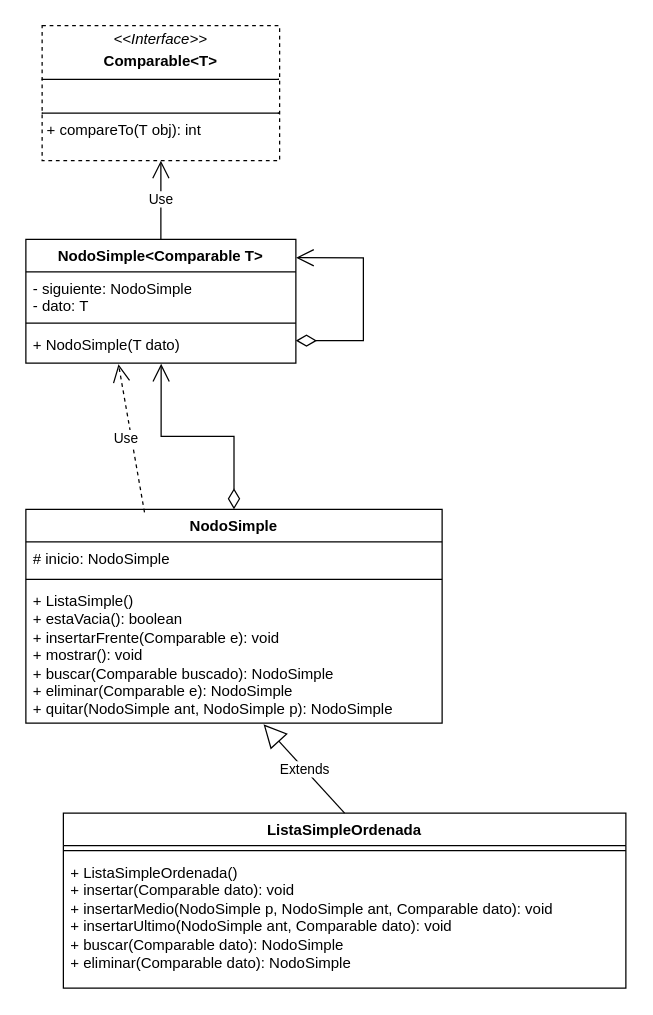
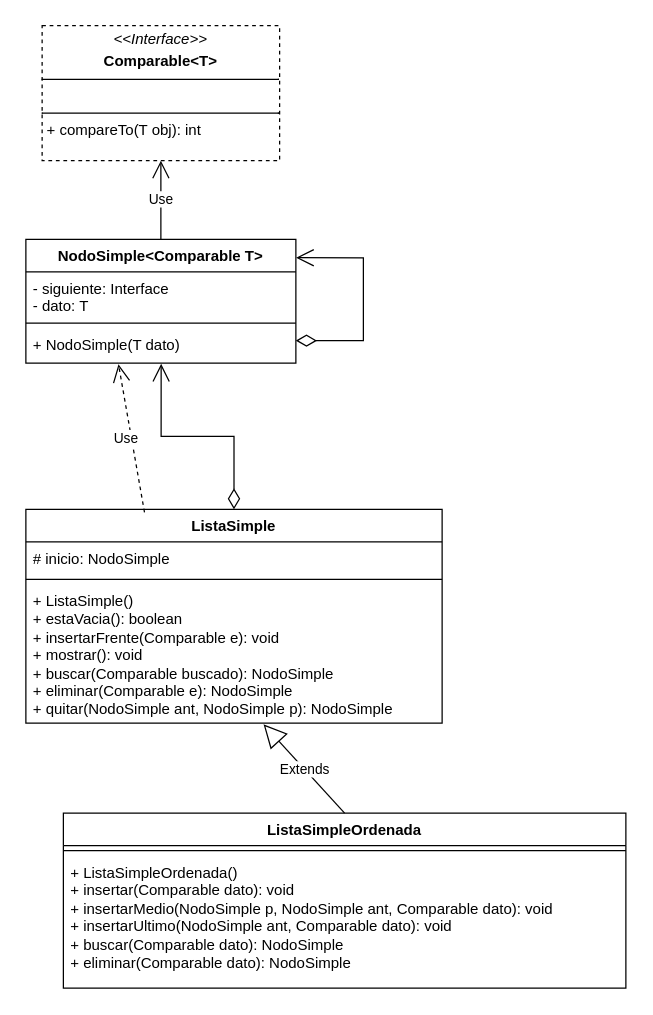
  <mxCell id="0" />
  <mxCell id="1" parent="0" />
  <mxCell id="2" value="NodoSimple&amp;lt;Comparable T&amp;gt;" style="swimlane;fontStyle=1;align=center;verticalAlign=top;childLayout=stackLayout;horizontal=1;startSize=26;horizontalStack=0;resizeParent=1;resizeParentMax=0;resizeLast=0;collapsible=1;marginBottom=0;whiteSpace=wrap;html=1;" vertex="1" parent="1"><mxGeometry x="20" y="191" width="216" height="99" as="geometry" /></mxCell>
- <mxCell id="3" value="&lt;div&gt;- siguiente: NodoSimple&lt;/div&gt;&lt;div&gt;- dato: T&lt;/div&gt;" style="text;strokeColor=none;fillColor=none;align=left;verticalAlign=top;spacingLeft=4;spacingRight=4;overflow=hidden;rotatable=0;points=[[0,0.5],[1,0.5]];portConstraint=eastwest;whiteSpace=wrap;html=1;" vertex="1" parent="2"><mxGeometry y="26" width="216" height="37" as="geometry" /></mxCell>
+ <mxCell id="3" value="&lt;div&gt;- siguiente: Interface&lt;/div&gt;&lt;div&gt;- dato: T&lt;/div&gt;" style="text;strokeColor=none;fillColor=none;align=left;verticalAlign=top;spacingLeft=4;spacingRight=4;overflow=hidden;rotatable=0;points=[[0,0.5],[1,0.5]];portConstraint=eastwest;whiteSpace=wrap;html=1;" vertex="1" parent="2"><mxGeometry y="26" width="216" height="37" as="geometry" /></mxCell>
  <mxCell id="4" value="" style="line;strokeWidth=1;fillColor=none;align=left;verticalAlign=middle;spacingTop=-1;spacingLeft=3;spacingRight=3;rotatable=0;labelPosition=right;points=[];portConstraint=eastwest;strokeColor=inherit;" vertex="1" parent="2"><mxGeometry y="63" width="216" height="8" as="geometry" /></mxCell>
  <mxCell id="5" value="&lt;div&gt;+ NodoSimple(T dato)&lt;/div&gt;" style="text;strokeColor=none;fillColor=none;align=left;verticalAlign=top;spacingLeft=4;spacingRight=4;overflow=hidden;rotatable=0;points=[[0,0.5],[1,0.5]];portConstraint=eastwest;whiteSpace=wrap;html=1;" vertex="1" parent="2"><mxGeometry y="71" width="216" height="28" as="geometry" /></mxCell>
- <mxCell id="6" value="&lt;div&gt;NodoSimple&lt;/div&gt;&lt;div&gt;&lt;br&gt;&lt;/div&gt;" style="swimlane;fontStyle=1;align=center;verticalAlign=top;childLayout=stackLayout;horizontal=1;startSize=26;horizontalStack=0;resizeParent=1;resizeParentMax=0;resizeLast=0;collapsible=1;marginBottom=0;whiteSpace=wrap;html=1;" vertex="1" parent="1"><mxGeometry x="20" y="407" width="333" height="171" as="geometry" /></mxCell>
+ <mxCell id="6" value="&lt;div&gt;ListaSimple&lt;/div&gt;&lt;div&gt;&lt;br&gt;&lt;/div&gt;" style="swimlane;fontStyle=1;align=center;verticalAlign=top;childLayout=stackLayout;horizontal=1;startSize=26;horizontalStack=0;resizeParent=1;resizeParentMax=0;resizeLast=0;collapsible=1;marginBottom=0;whiteSpace=wrap;html=1;" vertex="1" parent="1"><mxGeometry x="20" y="407" width="333" height="171" as="geometry" /></mxCell>
  <mxCell id="7" value="# inicio: NodoSimple" style="text;strokeColor=none;fillColor=none;align=left;verticalAlign=top;spacingLeft=4;spacingRight=4;overflow=hidden;rotatable=0;points=[[0,0.5],[1,0.5]];portConstraint=eastwest;whiteSpace=wrap;html=1;" vertex="1" parent="6"><mxGeometry y="26" width="333" height="26" as="geometry" /></mxCell>
  <mxCell id="8" value="" style="line;strokeWidth=1;fillColor=none;align=left;verticalAlign=middle;spacingTop=-1;spacingLeft=3;spacingRight=3;rotatable=0;labelPosition=right;points=[];portConstraint=eastwest;strokeColor=inherit;" vertex="1" parent="6"><mxGeometry y="52" width="333" height="8" as="geometry" /></mxCell>
  <mxCell id="9" value="&lt;div&gt;+ ListaSimple()&lt;/div&gt;&lt;div&gt;+ estaVacia(): boolean&lt;br&gt;&lt;/div&gt;&lt;div&gt;+ insertarFrente(Comparable e): void&lt;/div&gt;&lt;div&gt;+ mostrar(): void&lt;br&gt;&lt;/div&gt;&lt;div&gt;+ buscar(Comparable buscado): NodoSimple&lt;/div&gt;&lt;div&gt;+ eliminar(Comparable e): NodoSimple&lt;/div&gt;&lt;div&gt;+ quitar(NodoSimple ant, NodoSimple p): NodoSimple&lt;br&gt;&lt;/div&gt;" style="text;strokeColor=none;fillColor=none;align=left;verticalAlign=top;spacingLeft=4;spacingRight=4;overflow=hidden;rotatable=0;points=[[0,0.5],[1,0.5]];portConstraint=eastwest;whiteSpace=wrap;html=1;" vertex="1" parent="6"><mxGeometry y="60" width="333" height="111" as="geometry" /></mxCell>
  <mxCell id="10" value="" style="endArrow=open;html=1;endSize=12;startArrow=diamondThin;startSize=14;startFill=0;edgeStyle=orthogonalEdgeStyle;align=left;verticalAlign=bottom;rounded=0;entryX=0.501;entryY=1.02;entryDx=0;entryDy=0;entryPerimeter=0;" edge="1" parent="1" source="6" target="5"><mxGeometry x="-1" y="3" relative="1" as="geometry"><mxPoint x="131" y="353" as="sourcePoint" /><mxPoint x="110" y="443" as="targetPoint" /></mxGeometry></mxCell>
  <mxCell id="11" value="Use" style="endArrow=open;endSize=12;dashed=1;html=1;rounded=0;exitX=0.285;exitY=0.014;exitDx=0;exitDy=0;exitPerimeter=0;entryX=0.343;entryY=1.034;entryDx=0;entryDy=0;entryPerimeter=0;" edge="1" parent="1" source="6" target="5"><mxGeometry x="0.016" y="4" width="160" relative="1" as="geometry"><mxPoint x="92" y="434" as="sourcePoint" /><mxPoint x="92" y="317" as="targetPoint" /><mxPoint as="offset" /></mxGeometry></mxCell>
  <mxCell id="12" value="&lt;p style=&quot;margin:0px;margin-top:4px;text-align:center;&quot;&gt;&lt;i&gt;&amp;lt;&amp;lt;Interface&amp;gt;&amp;gt;&lt;/i&gt;&lt;/p&gt;&lt;p style=&quot;margin:0px;margin-top:4px;text-align:center;&quot;&gt;&lt;b&gt;Comparable&amp;lt;T&amp;gt;&lt;/b&gt;&lt;br&gt;&lt;/p&gt;&lt;hr size=&quot;1&quot; style=&quot;border-style:solid;&quot;&gt;&lt;p style=&quot;margin:0px;margin-left:4px;&quot;&gt;&lt;br&gt;&lt;/p&gt;&lt;hr size=&quot;1&quot; style=&quot;border-style:solid;&quot;&gt;&lt;p style=&quot;margin:0px;margin-left:4px;&quot;&gt;+ compareTo(T obj): int&lt;br&gt;&lt;br&gt;&lt;/p&gt;" style="verticalAlign=top;align=left;overflow=fill;html=1;whiteSpace=wrap;dashed=1;" vertex="1" parent="1"><mxGeometry x="33" y="20" width="190" height="108" as="geometry" /></mxCell>
  <mxCell id="13" value="Use" style="endArrow=open;endSize=12;dashed=0;html=1;rounded=0;exitX=0.5;exitY=0;exitDx=0;exitDy=0;entryX=0.5;entryY=1;entryDx=0;entryDy=0;" edge="1" parent="1" source="2" target="12"><mxGeometry width="160" relative="1" as="geometry"><mxPoint x="73" y="180" as="sourcePoint" /><mxPoint x="387" y="182" as="targetPoint" /></mxGeometry></mxCell>
  <mxCell id="14" value="" style="endArrow=open;html=1;endSize=12;startArrow=diamondThin;startSize=14;startFill=0;edgeStyle=orthogonalEdgeStyle;align=left;verticalAlign=bottom;rounded=0;entryX=1.001;entryY=0.148;entryDx=0;entryDy=0;entryPerimeter=0;" edge="1" parent="1" target="2"><mxGeometry x="-1" y="3" relative="1" as="geometry"><mxPoint x="236" y="272" as="sourcePoint" /><mxPoint x="396" y="272" as="targetPoint" /><Array as="points"><mxPoint x="290" y="272" /><mxPoint x="290" y="206" /></Array></mxGeometry></mxCell>
  <mxCell id="15" value="ListaSimpleOrdenada" style="swimlane;fontStyle=1;align=center;verticalAlign=top;childLayout=stackLayout;horizontal=1;startSize=26;horizontalStack=0;resizeParent=1;resizeParentMax=0;resizeLast=0;collapsible=1;marginBottom=0;whiteSpace=wrap;html=1;" vertex="1" parent="1"><mxGeometry x="50" y="650" width="450" height="140" as="geometry" /></mxCell>
  <mxCell id="16" value="" style="line;strokeWidth=1;fillColor=none;align=left;verticalAlign=middle;spacingTop=-1;spacingLeft=3;spacingRight=3;rotatable=0;labelPosition=right;points=[];portConstraint=eastwest;strokeColor=inherit;" vertex="1" parent="15"><mxGeometry y="26" width="450" height="8" as="geometry" /></mxCell>
  <mxCell id="17" value="&lt;div&gt;+ ListaSimpleOrdenada()&lt;/div&gt;&lt;div&gt;+ insertar(Comparable dato): void&lt;/div&gt;&lt;div&gt;+ insertarMedio(NodoSimple p, NodoSimple ant, Comparable dato): void&lt;br&gt;&lt;/div&gt;&lt;div&gt;+ insertarUltimo(NodoSimple ant, Comparable dato): void&lt;/div&gt;&lt;div&gt;+ buscar(Comparable dato): NodoSimple&lt;/div&gt;&lt;div&gt;+ eliminar(Comparable dato): NodoSimple&lt;/div&gt;" style="text;strokeColor=none;fillColor=none;align=left;verticalAlign=top;spacingLeft=4;spacingRight=4;overflow=hidden;rotatable=0;points=[[0,0.5],[1,0.5]];portConstraint=eastwest;whiteSpace=wrap;html=1;" vertex="1" parent="15"><mxGeometry y="34" width="450" height="106" as="geometry" /></mxCell>
  <mxCell id="18" value="Extends" style="endArrow=block;endSize=16;endFill=0;html=1;rounded=0;entryX=0.571;entryY=1.009;entryDx=0;entryDy=0;exitX=0.5;exitY=0;exitDx=0;exitDy=0;entryPerimeter=0;" edge="1" parent="1" source="15" target="9"><mxGeometry width="160" relative="1" as="geometry"><mxPoint x="410" y="700" as="sourcePoint" /><mxPoint x="570" y="700" as="targetPoint" /></mxGeometry></mxCell>
